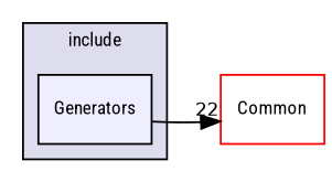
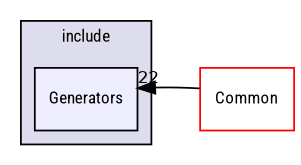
  digraph {
    compound=true
    rankdir=LR
    fontname="Roboto Condensed"
    node [fontname="Roboto Condensed" fontsize=10 shape=box]
    n1 [fillcolor="#eeeeff" label=Generators pencolor=black style=filled]
    n2 [color=red label=Common]
    subgraph cluster_1 {
      bgcolor="#ddddee"
      fontsize=10
      label=include
      pencolor=black
      n1
    }
-   n1 -> n2 [headlabel=22 labeldistance=1.5 labelfontname=Helvetica labelfontsize=10 fontname="Roboto Condensed"]
+   n2 -> n1 [headlabel=22 labeldistance=1.5 labelfontname=Helvetica labelfontsize=10 fontname="Roboto Condensed"]
  }
